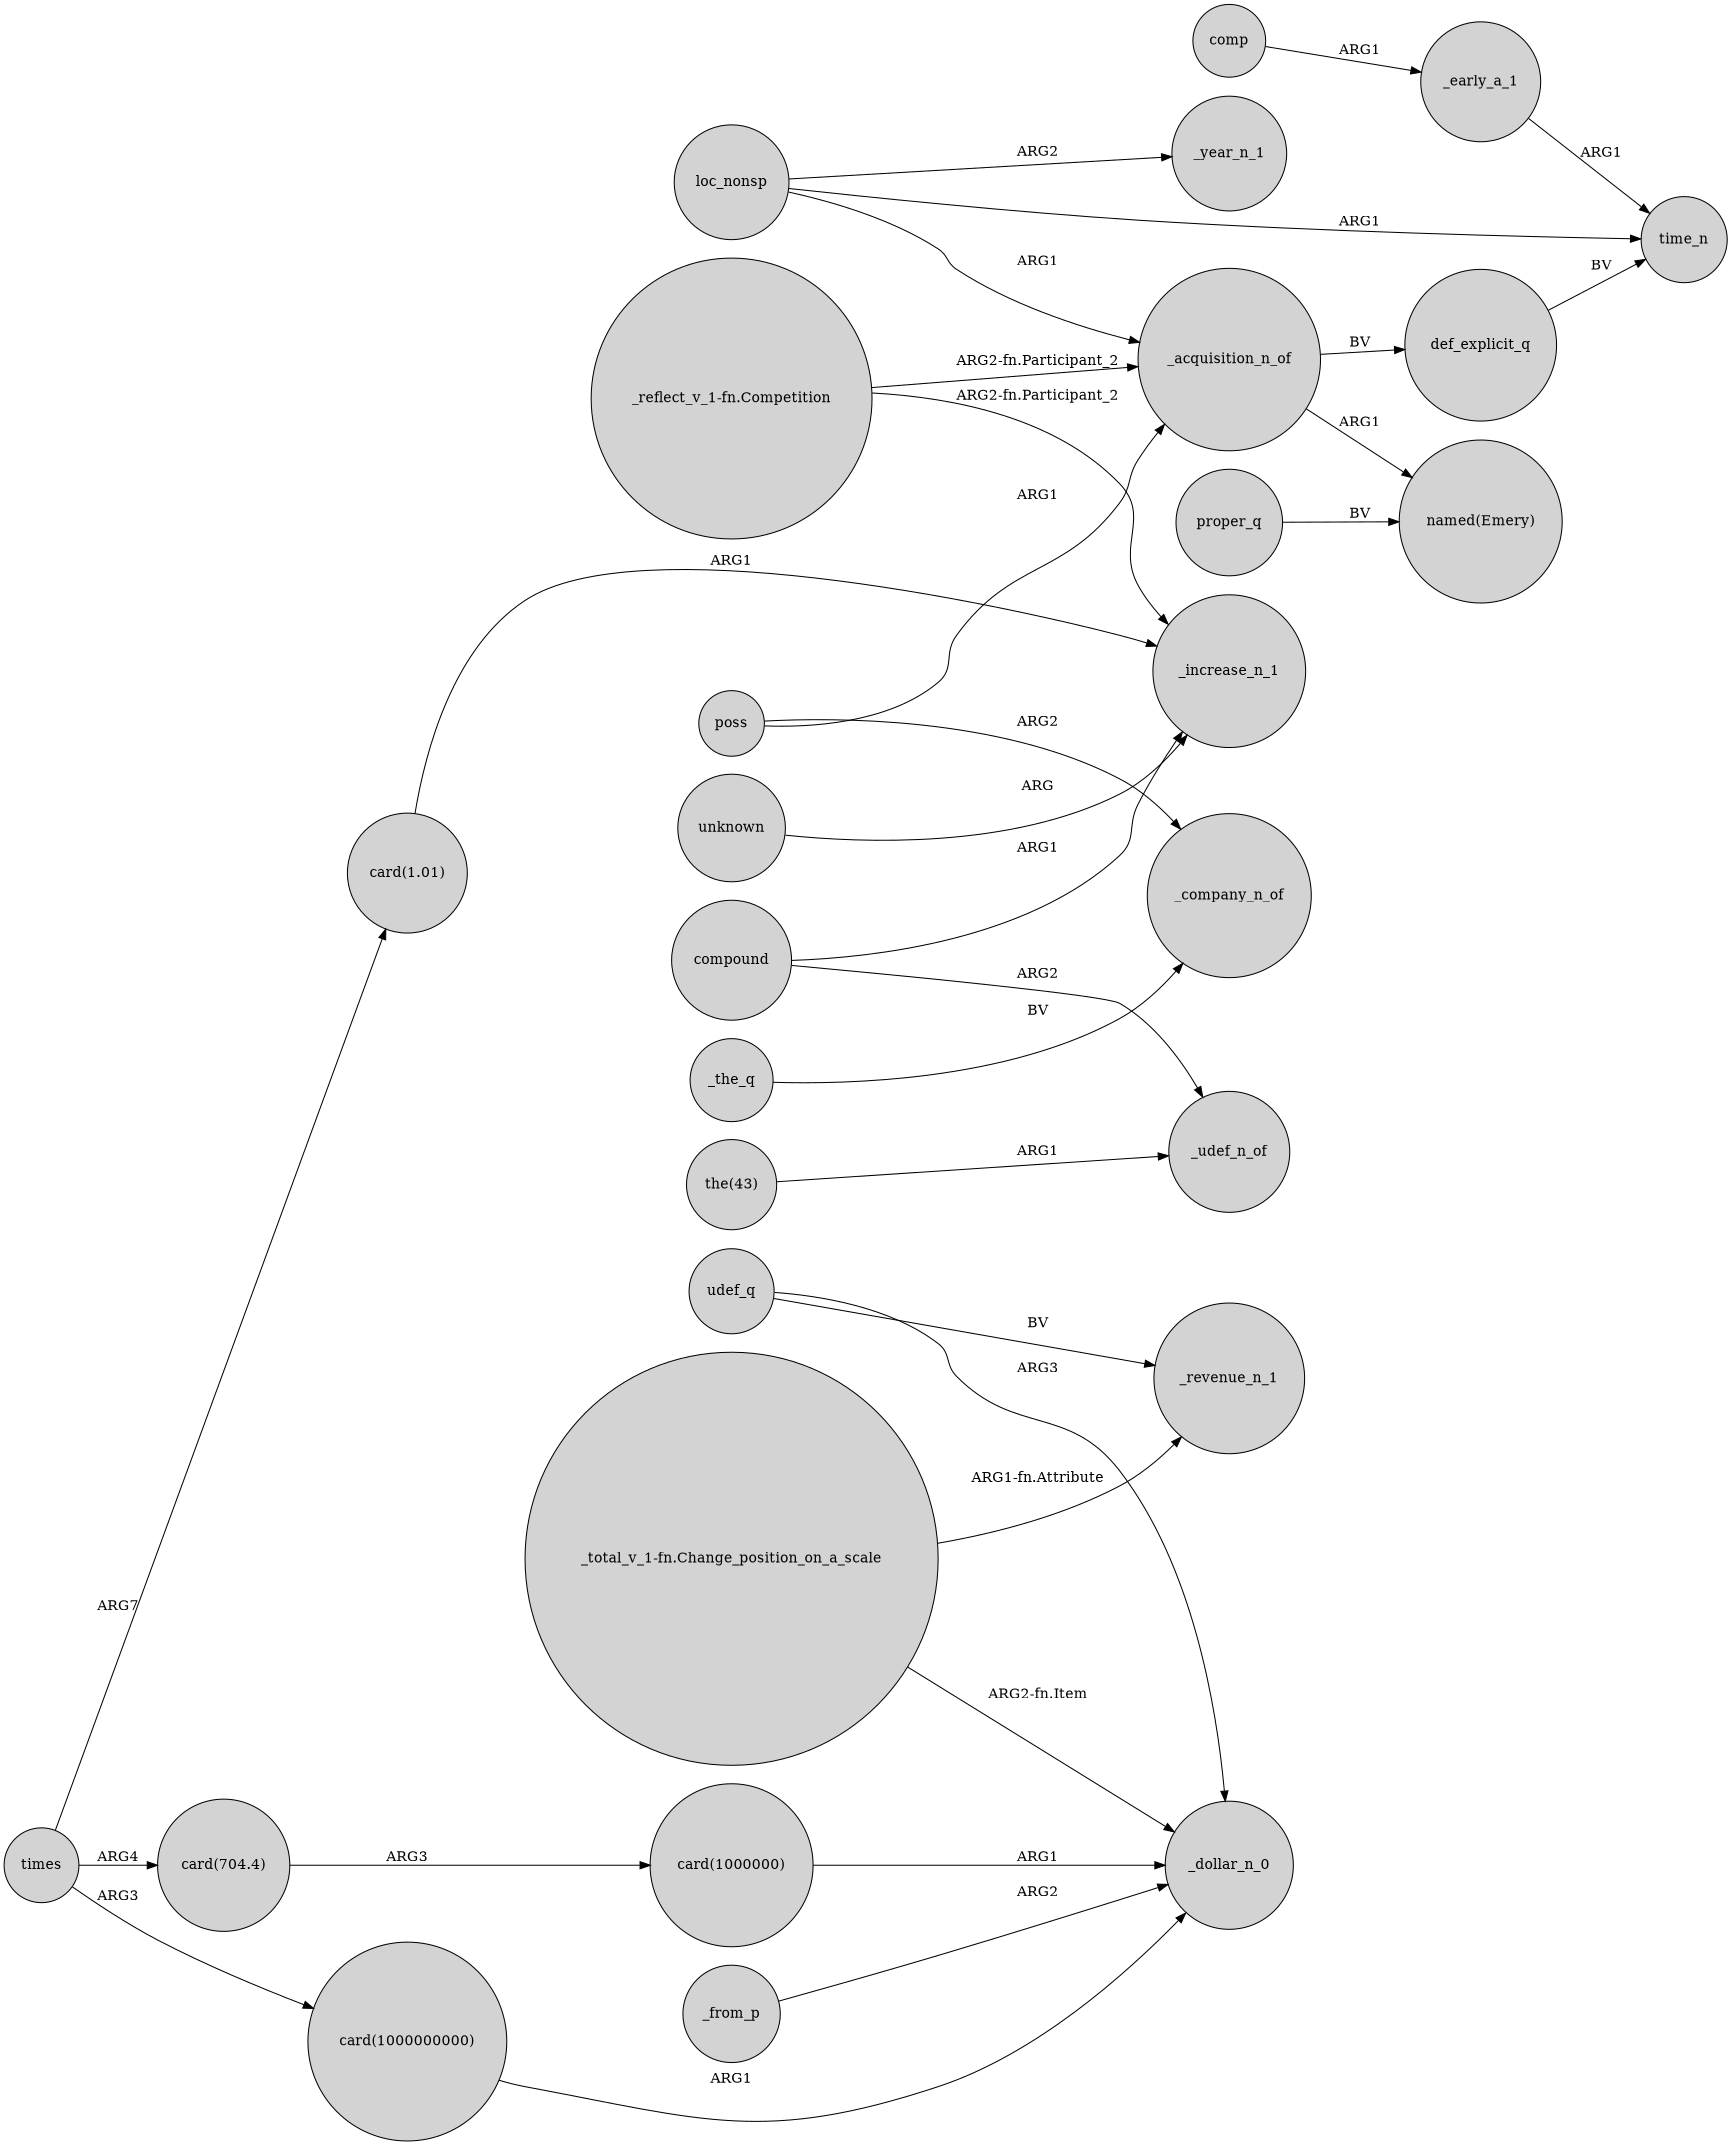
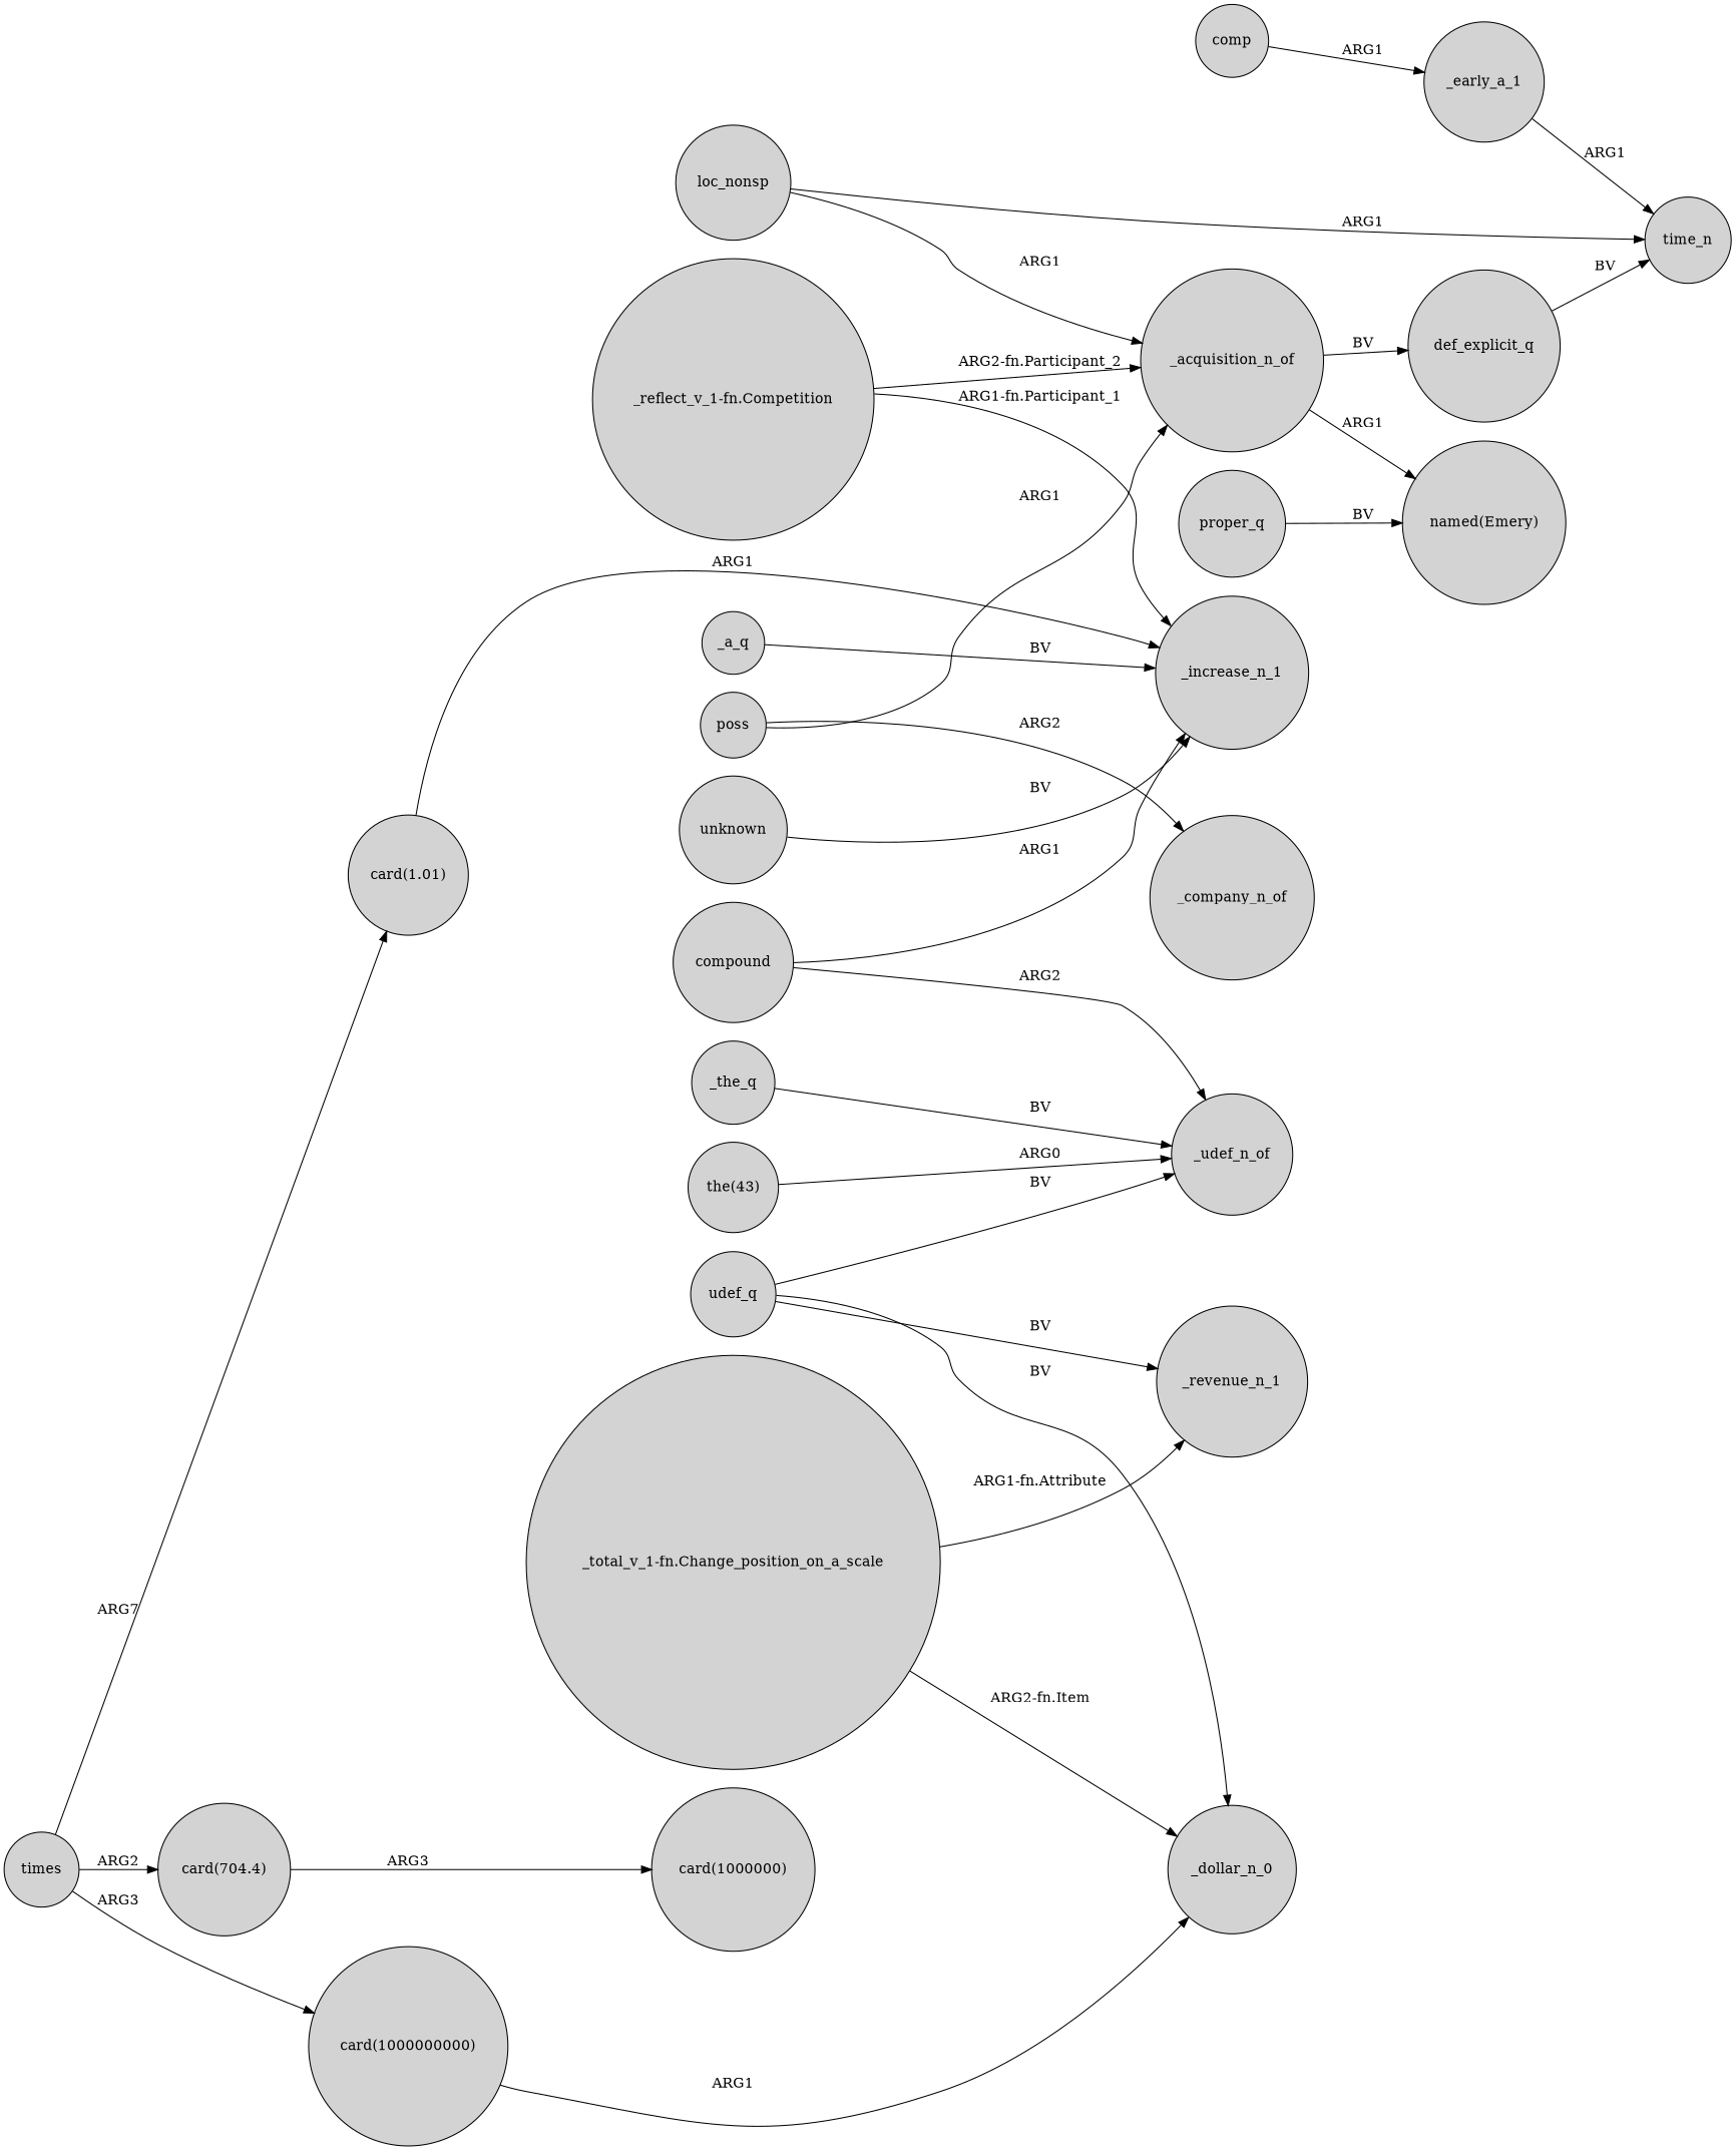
  digraph {
    rankdir=LR
    node [shape=circle style=filled]
    _early_a_1
    time_n
    n3 [label=_dollar_n_0]
    "card(1000000000)"
    compound
    _increase_n_1
    n7 [label=_udef_n_of]
    loc_nonsp
    _acquisition_n_of
-   _year_n_1
    "named(Emery)"
    def_explicit_q
    "_reflect_v_1-fn.Competition"
    times
    "card(704.4)"
    "card(1.01)"
    "card(1000000)"
    comp
    n19 [label="the(43)"]
    udef_q
    _revenue_n_1
    poss
    _company_n_of
    "_total_v_1-fn.Change_position_on_a_scale"
-   _from_p
    proper_q
+   _a_q
    unknown
    _the_q
    _early_a_1 -> time_n [label=ARG1]
    "card(1000000000)" -> n3 [label=ARG1]
    compound -> _increase_n_1 [label=ARG1]
    compound -> n7 [label=ARG2]
    loc_nonsp -> time_n [label=ARG1]
    loc_nonsp -> _acquisition_n_of [label=ARG1]
-   loc_nonsp -> _year_n_1 [label=ARG2]
    _acquisition_n_of -> "named(Emery)" [label=ARG1]
    _acquisition_n_of -> def_explicit_q [label=BV]
    def_explicit_q -> time_n [label=BV]
-   "_reflect_v_1-fn.Competition" -> _increase_n_1 [label="ARG2-fn.Participant_2"]
+   "_reflect_v_1-fn.Competition" -> _increase_n_1 [label="ARG1-fn.Participant_1"]
    "_reflect_v_1-fn.Competition" -> _acquisition_n_of [label="ARG2-fn.Participant_2"]
    times -> "card(1000000000)" [label=ARG3]
-   times -> "card(704.4)" [label=ARG4]
+   times -> "card(704.4)" [label=ARG2]
    times -> "card(1.01)" [label=ARG7]
    "card(704.4)" -> "card(1000000)" [label=ARG3]
    "card(1.01)" -> _increase_n_1 [label=ARG1]
-   "card(1000000)" -> n3 [label=ARG1]
    comp -> _early_a_1 [label=ARG1]
-   n19 -> n7 [label=ARG1]
-   udef_q -> n3 [label=ARG3]
+   n19 -> n7 [label=ARG0]
+   udef_q -> n3 [label=BV]
+   udef_q -> n7 [label=BV]
    udef_q -> _revenue_n_1 [label=BV]
    poss -> _acquisition_n_of [label=ARG1]
    poss -> _company_n_of [label=ARG2]
    "_total_v_1-fn.Change_position_on_a_scale" -> n3 [label="ARG2-fn.Item"]
    "_total_v_1-fn.Change_position_on_a_scale" -> _revenue_n_1 [label="ARG1-fn.Attribute"]
-   _from_p -> n3 [label=ARG2]
    proper_q -> "named(Emery)" [label=BV]
-   unknown -> _increase_n_1 [label=ARG]
-   _the_q -> _company_n_of [label=BV]
+   _a_q -> _increase_n_1 [label=BV]
+   unknown -> _increase_n_1 [label=BV]
+   _the_q -> n7 [label=BV]
  }
